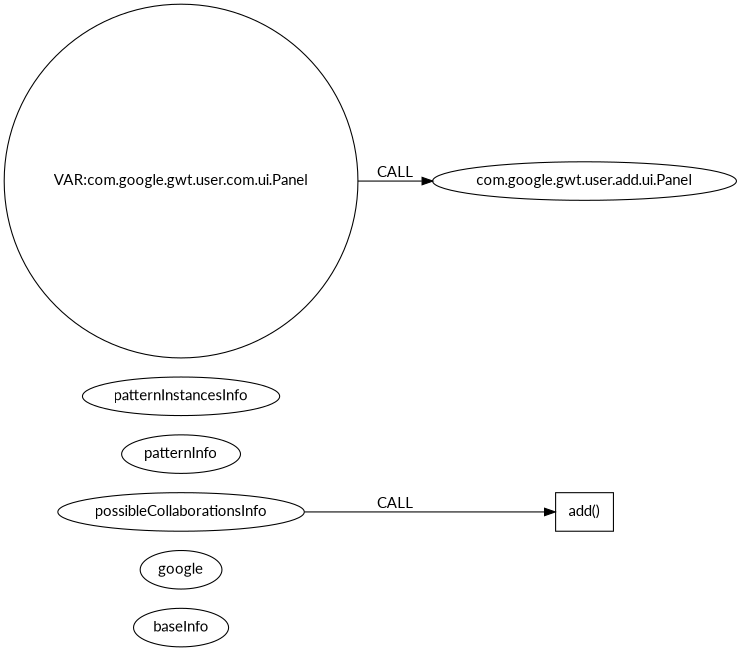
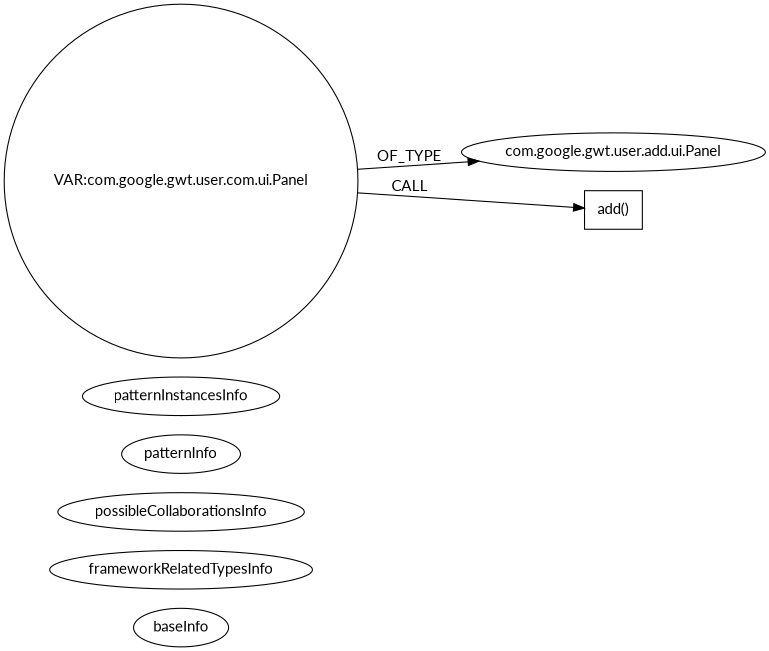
  digraph {
    fontname=Lato
    rankdir=LR
    node [fontname=Lato]
    edge [fontname=Lato]
    baseInfo [category=pattern graphId=359 isAnonymous=false possibleRelation=false]
-   frameworkRelatedTypesInfo [label=google]
+   frameworkRelatedTypesInfo
    possibleCollaborationsInfo
    patternInfo [frequency=8.0 patternRootClient=null]
    patternInstancesInfo [0="jaxzin-gwt-common-widgets~/jaxzin-gwt-common-widgets/gwt-common-widgets-master/src/com/jaxzin/gwt/ui/client/autocompletion/AutoCompletionResultPanel.java~AutoCompletionResultPanel~3130" 1="hmiguellima-ugat~/hmiguellima-ugat/ugat-master/src/org/ucp/gwt/widgets/PaginationPanel.java~PaginationPanel~2952" 2="CarlRazmus-WebStore~/CarlRazmus-WebStore/WebStore-master/src/tddd24/project/widgets/ShoppingCartWidget.java~ShoppingCartWidget~75" 3="nakaken0629-mezamashimailgwt~/nakaken0629-mezamashimailgwt/mezamashimailgwt-master/mezamashimailgwt/src/com/appspot/mezamashimailgwt/client/Mezamashimailgwt.java~void onClick(com.google.gwt.event.dom.client.ClickEvent)~4118" 4="akjava-GWT-Hangouts~/akjava-GWT-Hangouts/GWT-Hangouts-master/apps/hangout-test/src/com/akjava/gwt/hangout/test2/client/AudioTest.java~AudioTest~538" 5="woox-serverapp~/woox-serverapp/serverapp-master/src/wooxes/net/client/Serverapp.java~Serverapp~4647" 6="nbuesing-gwtMockitoExample~/nbuesing-gwtMockitoExample/gwtMockitoExample-master/src/com/objectpartners/buesing/sample/client/SampleApplication.java~SampleApplication~4121" 7="nakaken0629-mezamashimailgwt~/nakaken0629-mezamashimailgwt/mezamashimailgwt-master/mezamashimailgwt/src/com/appspot/mezamashimailgwt/client/Mezamashimailgwt.java~void onModuleLoad()~4117"]
    n6 [isFrameworkType=false label="com.google.gwt.user.add.ui.Panel" vertexType=FRAMEWORK_CLASS_TYPE]
    n7 [isFrameworkType=false label="VAR:com.google.gwt.user.com.ui.Panel" shape=circle vertexType=VARIABLE_EXPRESION]
    n8 [isFrameworkType=false label="add()" shape=box vertexType=INSIDE_CALL]
-   n7 -> n6 [label=CALL]
-   possibleCollaborationsInfo -> n8 [label=CALL]
+   n7 -> n6 [label=OF_TYPE]
+   n7 -> n8 [label=CALL]
  }
